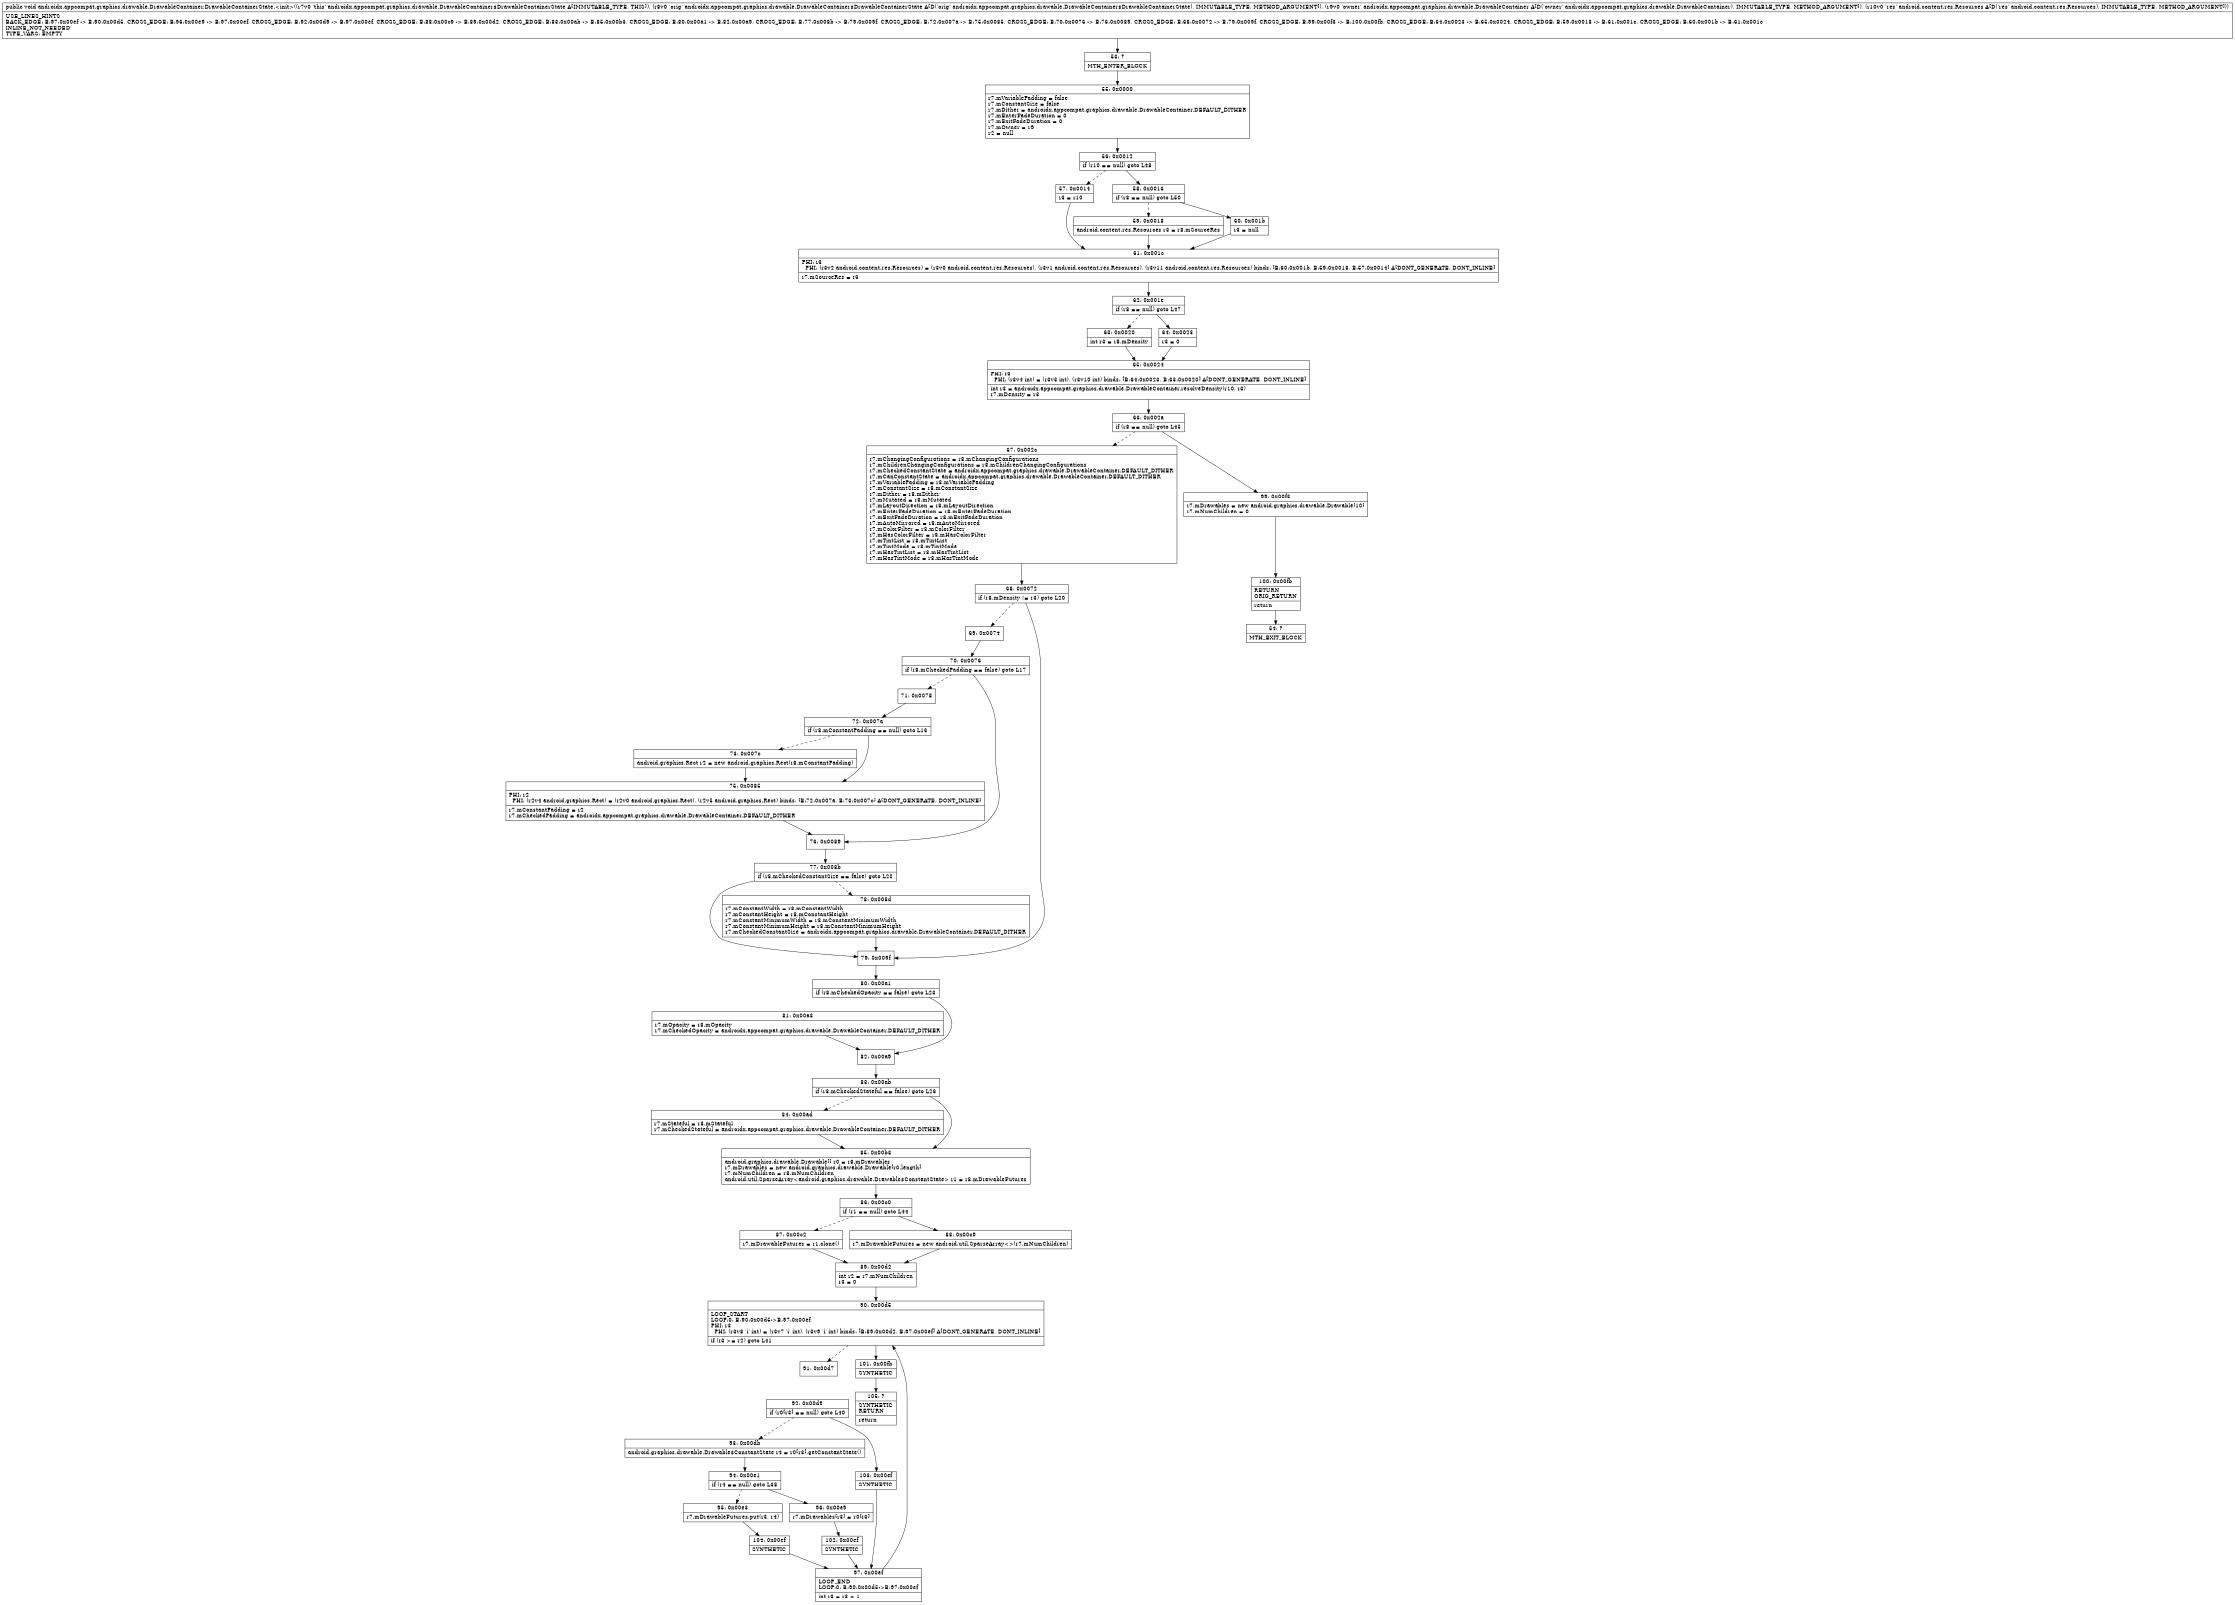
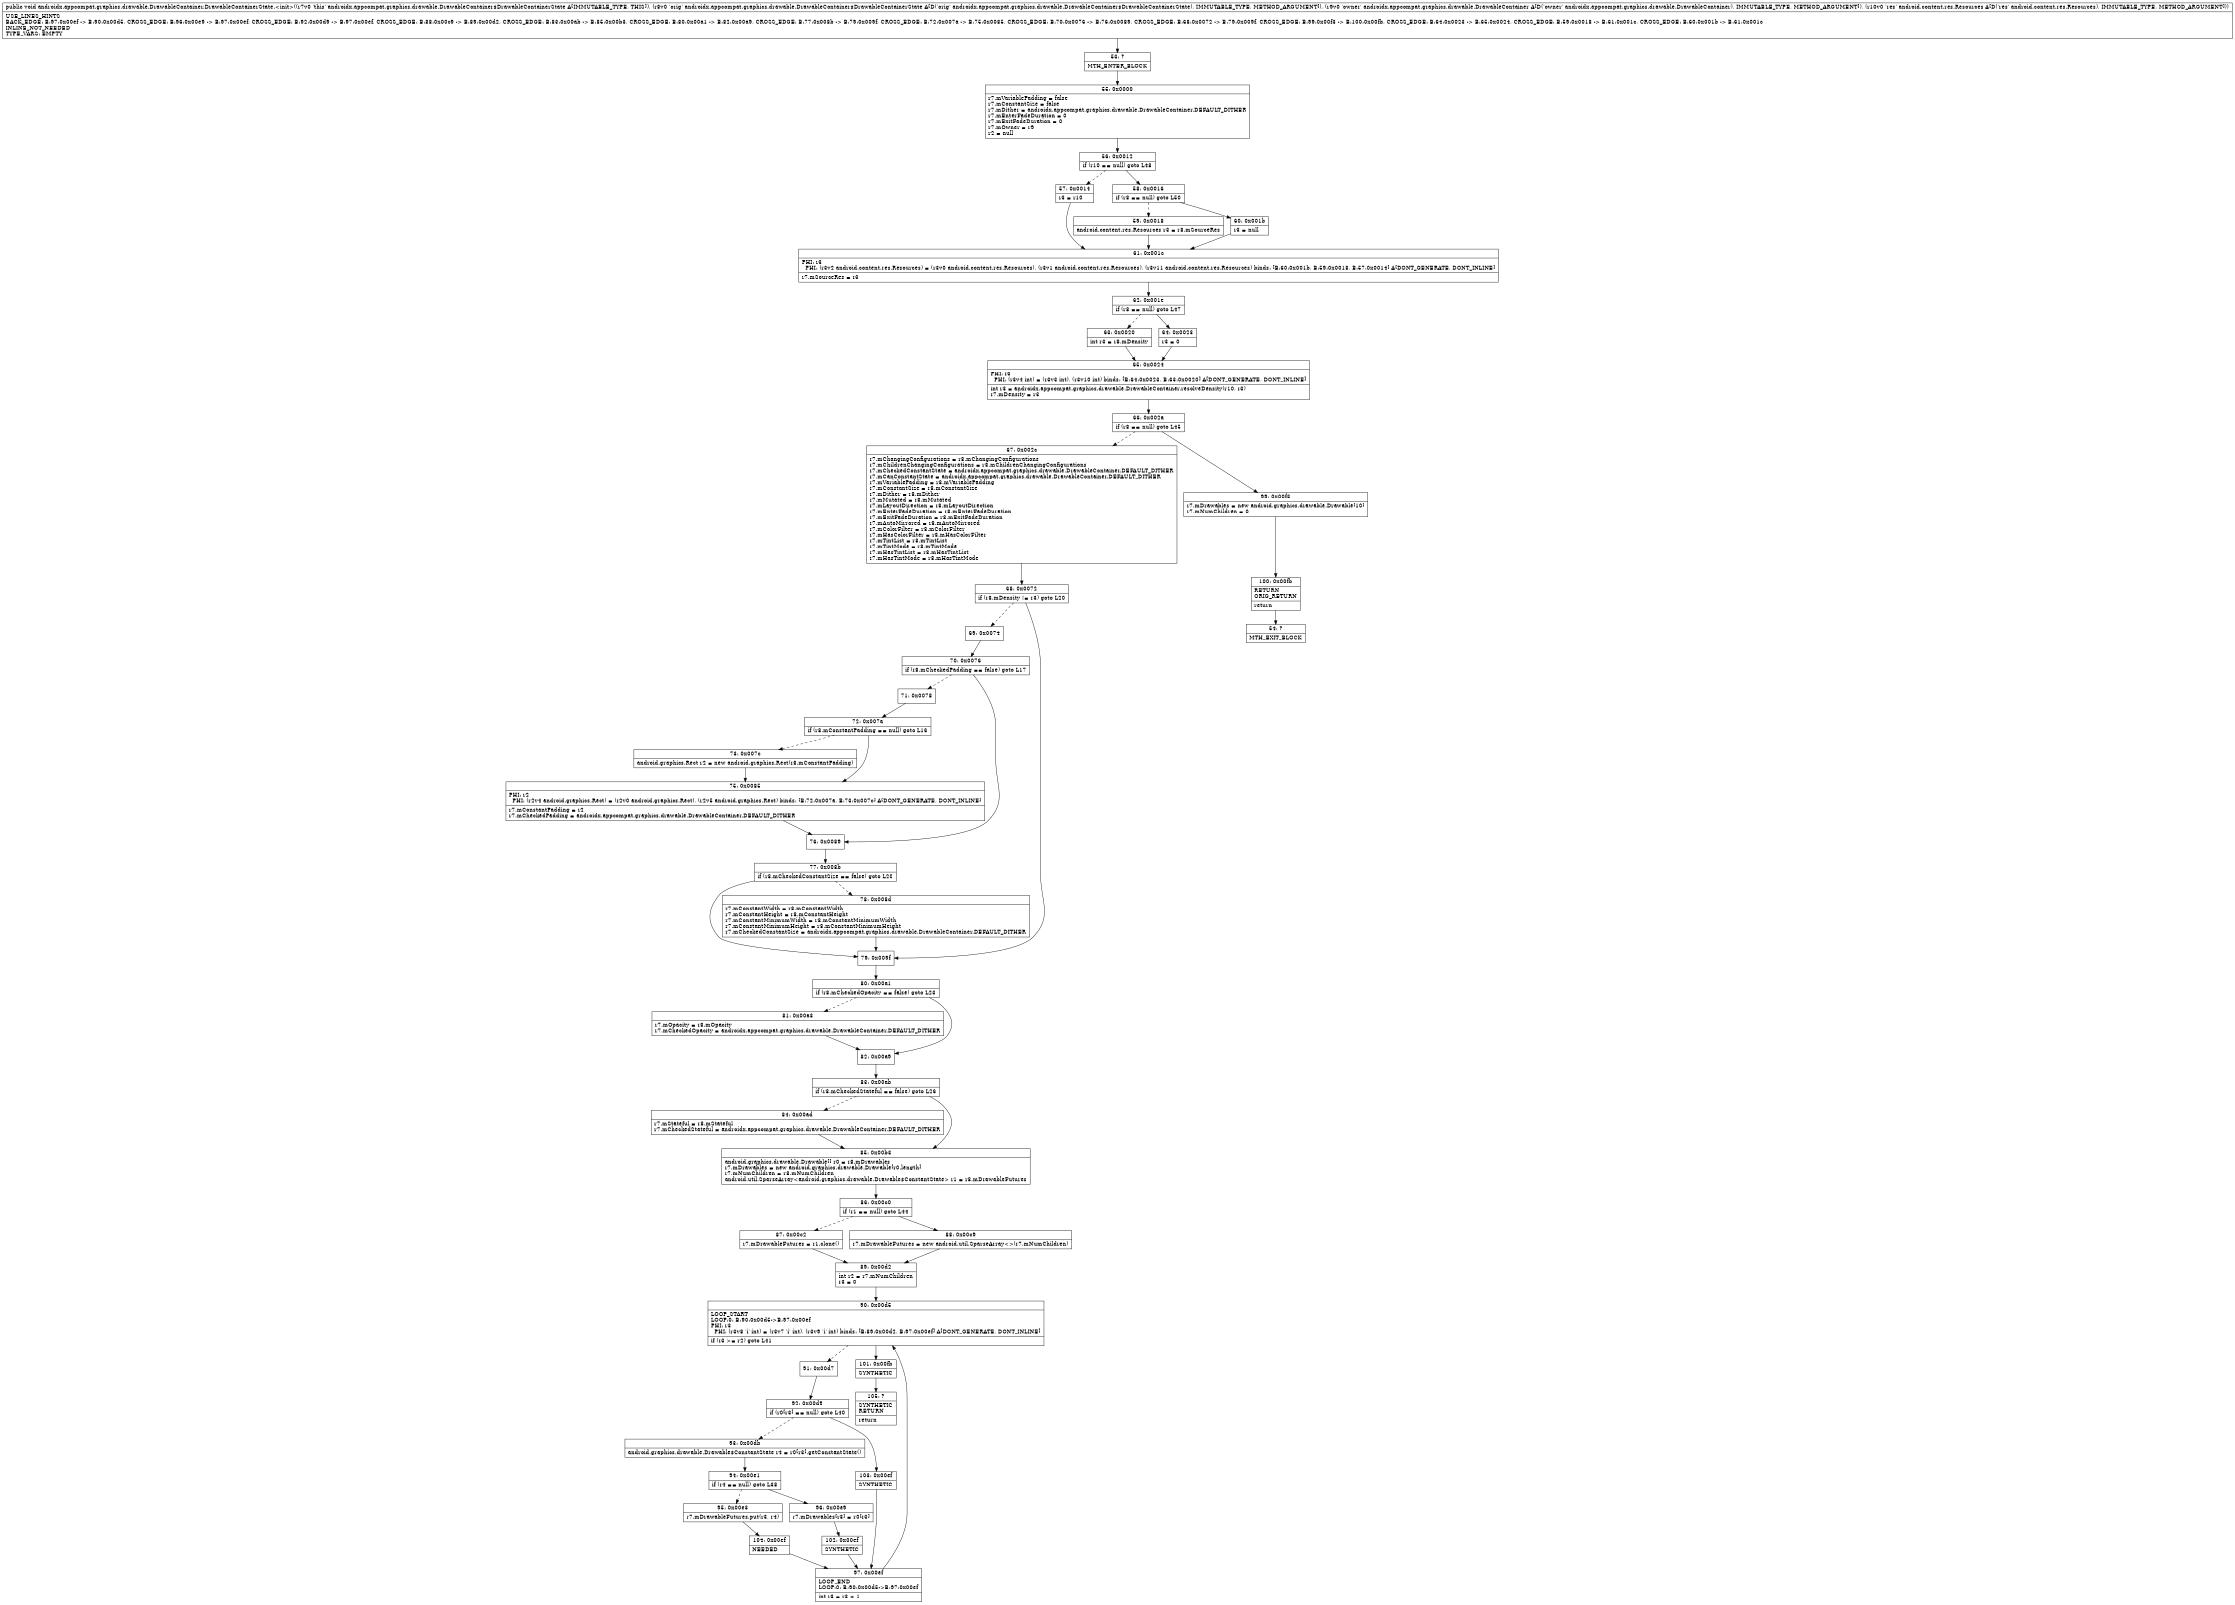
  digraph {
    node [shape=record]
    n1 [label="{53\:\ ?|MTH_ENTER_BLOCK\l}"]
    n2 [label="{55\:\ 0x0000|r7.mVariablePadding = false\lr7.mConstantSize = false\lr7.mDither = androidx.appcompat.graphics.drawable.DrawableContainer.DEFAULT_DITHER\lr7.mEnterFadeDuration = 0\lr7.mExitFadeDuration = 0\lr7.mOwner = r9\lr2 = null\l}"]
    n3 [label="{56\:\ 0x0012|if (r10 == null) goto L48\l}"]
    n4 [label="{57\:\ 0x0014|r3 = r10\l}"]
    n5 [label="{58\:\ 0x0016|if (r8 == null) goto L50\l}"]
    n6 [label="{61\:\ 0x001c|PHI: r3 \l  PHI: (r3v2 android.content.res.Resources) = (r3v0 android.content.res.Resources), (r3v1 android.content.res.Resources), (r3v11 android.content.res.Resources) binds: [B:60:0x001b, B:59:0x0018, B:57:0x0014] A[DONT_GENERATE, DONT_INLINE]\l|r7.mSourceRes = r3\l}"]
    n7 [label="{59\:\ 0x0018|android.content.res.Resources r3 = r8.mSourceRes\l}"]
    n8 [label="{60\:\ 0x001b|r3 = null\l}"]
    n9 [label="{62\:\ 0x001e|if (r8 == null) goto L47\l}"]
    n10 [label="{63\:\ 0x0020|int r3 = r8.mDensity\l}"]
    n11 [label="{64\:\ 0x0023|r3 = 0\l}"]
    n12 [label="{65\:\ 0x0024|PHI: r3 \l  PHI: (r3v4 int) = (r3v3 int), (r3v10 int) binds: [B:64:0x0023, B:63:0x0020] A[DONT_GENERATE, DONT_INLINE]\l|int r3 = androidx.appcompat.graphics.drawable.DrawableContainer.resolveDensity(r10, r3)\lr7.mDensity = r3\l}"]
    n13 [label="{66\:\ 0x002a|if (r8 == null) goto L45\l}"]
    n14 [label="{67\:\ 0x002c|r7.mChangingConfigurations = r8.mChangingConfigurations\lr7.mChildrenChangingConfigurations = r8.mChildrenChangingConfigurations\lr7.mCheckedConstantState = androidx.appcompat.graphics.drawable.DrawableContainer.DEFAULT_DITHER\lr7.mCanConstantState = androidx.appcompat.graphics.drawable.DrawableContainer.DEFAULT_DITHER\lr7.mVariablePadding = r8.mVariablePadding\lr7.mConstantSize = r8.mConstantSize\lr7.mDither = r8.mDither\lr7.mMutated = r8.mMutated\lr7.mLayoutDirection = r8.mLayoutDirection\lr7.mEnterFadeDuration = r8.mEnterFadeDuration\lr7.mExitFadeDuration = r8.mExitFadeDuration\lr7.mAutoMirrored = r8.mAutoMirrored\lr7.mColorFilter = r8.mColorFilter\lr7.mHasColorFilter = r8.mHasColorFilter\lr7.mTintList = r8.mTintList\lr7.mTintMode = r8.mTintMode\lr7.mHasTintList = r8.mHasTintList\lr7.mHasTintMode = r8.mHasTintMode\l}"]
    n15 [label="{99\:\ 0x00f3|r7.mDrawables = new android.graphics.drawable.Drawable[10]\lr7.mNumChildren = 0\l}"]
    n16 [label="{68\:\ 0x0072|if (r8.mDensity != r3) goto L20\l}"]
    n17 [label="{100\:\ 0x00fb|RETURN\lORIG_RETURN\l|return\l}"]
    n18 [label="{69\:\ 0x0074}"]
    n19 [label="{79\:\ 0x009f}"]
    n20 [label="{70\:\ 0x0076|if (r8.mCheckedPadding == false) goto L17\l}"]
    n21 [label="{80\:\ 0x00a1|if (r8.mCheckedOpacity == false) goto L23\l}"]
    n22 [label="{71\:\ 0x0078}"]
    n23 [label="{76\:\ 0x0089}"]
    n24 [label="{72\:\ 0x007a|if (r8.mConstantPadding == null) goto L16\l}"]
    n25 [label="{77\:\ 0x008b|if (r8.mCheckedConstantSize == false) goto L20\l}"]
    n26 [label="{73\:\ 0x007c|android.graphics.Rect r2 = new android.graphics.Rect(r8.mConstantPadding)\l}"]
    n27 [label="{75\:\ 0x0085|PHI: r2 \l  PHI: (r2v4 android.graphics.Rect) = (r2v0 android.graphics.Rect), (r2v5 android.graphics.Rect) binds: [B:72:0x007a, B:73:0x007c] A[DONT_GENERATE, DONT_INLINE]\l|r7.mConstantPadding = r2\lr7.mCheckedPadding = androidx.appcompat.graphics.drawable.DrawableContainer.DEFAULT_DITHER\l}"]
    n28 [label="{78\:\ 0x008d|r7.mConstantWidth = r8.mConstantWidth\lr7.mConstantHeight = r8.mConstantHeight\lr7.mConstantMinimumWidth = r8.mConstantMinimumWidth\lr7.mConstantMinimumHeight = r8.mConstantMinimumHeight\lr7.mCheckedConstantSize = androidx.appcompat.graphics.drawable.DrawableContainer.DEFAULT_DITHER\l}"]
    n29 [label="{81\:\ 0x00a3|r7.mOpacity = r8.mOpacity\lr7.mCheckedOpacity = androidx.appcompat.graphics.drawable.DrawableContainer.DEFAULT_DITHER\l}"]
    n30 [label="{82\:\ 0x00a9}"]
    n31 [label="{83\:\ 0x00ab|if (r8.mCheckedStateful == false) goto L26\l}"]
    n32 [label="{84\:\ 0x00ad|r7.mStateful = r8.mStateful\lr7.mCheckedStateful = androidx.appcompat.graphics.drawable.DrawableContainer.DEFAULT_DITHER\l}"]
    n33 [label="{85\:\ 0x00b3|android.graphics.drawable.Drawable[] r0 = r8.mDrawables\lr7.mDrawables = new android.graphics.drawable.Drawable[r0.length]\lr7.mNumChildren = r8.mNumChildren\landroid.util.SparseArray\<android.graphics.drawable.Drawable$ConstantState\> r1 = r8.mDrawableFutures\l}"]
    n34 [label="{86\:\ 0x00c0|if (r1 == null) goto L44\l}"]
    n35 [label="{87\:\ 0x00c2|r7.mDrawableFutures = r1.clone()\l}"]
    n36 [label="{88\:\ 0x00c9|r7.mDrawableFutures = new android.util.SparseArray\<\>(r7.mNumChildren)\l}"]
    n37 [label="{89\:\ 0x00d2|int r2 = r7.mNumChildren\lr3 = 0\l}"]
    n38 [label="{90\:\ 0x00d5|LOOP_START\lLOOP:0: B:90:0x00d5\-\>B:97:0x00ef\lPHI: r3 \l  PHI: (r3v8 'i' int) = (r3v7 'i' int), (r3v9 'i' int) binds: [B:89:0x00d2, B:97:0x00ef] A[DONT_GENERATE, DONT_INLINE]\l|if (r3 \>= r2) goto L41\l}"]
    n39 [label="{91\:\ 0x00d7}"]
    n40 [label="{101\:\ 0x00fb|SYNTHETIC\l}"]
    n41 [label="{92\:\ 0x00d9|if (r0[r3] == null) goto L40\l}"]
    n42 [label="{105\:\ ?|SYNTHETIC\lRETURN\l|return\l}"]
    n43 [label="{93\:\ 0x00db|android.graphics.drawable.Drawable$ConstantState r4 = r0[r3].getConstantState()\l}"]
    n44 [label="{103\:\ 0x00ef|SYNTHETIC\l}"]
    n45 [label="{94\:\ 0x00e1|if (r4 == null) goto L38\l}"]
    n46 [label="{97\:\ 0x00ef|LOOP_END\lLOOP:0: B:90:0x00d5\-\>B:97:0x00ef\l|int r3 = r3 + 1\l}"]
    n47 [label="{95\:\ 0x00e3|r7.mDrawableFutures.put(r3, r4)\l}"]
    n48 [label="{96\:\ 0x00e9|r7.mDrawables[r3] = r0[r3]\l}"]
-   n49 [label="{104\:\ 0x00ef|SYNTHETIC\l}"]
+   n49 [label="{104\:\ 0x00ef|NEEDED\l}"]
    n50 [label="{102\:\ 0x00ef|SYNTHETIC\l}"]
    n51 [label="{54\:\ ?|MTH_EXIT_BLOCK\l}"]
    n52 [label="{public void androidx.appcompat.graphics.drawable.DrawableContainer.DrawableContainerState.\<init\>((r7v0 'this' androidx.appcompat.graphics.drawable.DrawableContainer$DrawableContainerState A[IMMUTABLE_TYPE, THIS]), (r8v0 'orig' androidx.appcompat.graphics.drawable.DrawableContainer$DrawableContainerState A[D('orig' androidx.appcompat.graphics.drawable.DrawableContainer$DrawableContainerState), IMMUTABLE_TYPE, METHOD_ARGUMENT]), (r9v0 'owner' androidx.appcompat.graphics.drawable.DrawableContainer A[D('owner' androidx.appcompat.graphics.drawable.DrawableContainer), IMMUTABLE_TYPE, METHOD_ARGUMENT]), (r10v0 'res' android.content.res.Resources A[D('res' android.content.res.Resources), IMMUTABLE_TYPE, METHOD_ARGUMENT]))  | USE_LINES_HINTS\lBACK_EDGE: B:97:0x00ef \-\> B:90:0x00d5, CROSS_EDGE: B:96:0x00e9 \-\> B:97:0x00ef, CROSS_EDGE: B:92:0x00d9 \-\> B:97:0x00ef, CROSS_EDGE: B:88:0x00c9 \-\> B:89:0x00d2, CROSS_EDGE: B:83:0x00ab \-\> B:85:0x00b3, CROSS_EDGE: B:80:0x00a1 \-\> B:82:0x00a9, CROSS_EDGE: B:77:0x008b \-\> B:79:0x009f, CROSS_EDGE: B:72:0x007a \-\> B:75:0x0085, CROSS_EDGE: B:70:0x0076 \-\> B:76:0x0089, CROSS_EDGE: B:68:0x0072 \-\> B:79:0x009f, CROSS_EDGE: B:99:0x00f3 \-\> B:100:0x00fb, CROSS_EDGE: B:64:0x0023 \-\> B:65:0x0024, CROSS_EDGE: B:59:0x0018 \-\> B:61:0x001c, CROSS_EDGE: B:60:0x001b \-\> B:61:0x001c\lINLINE_NOT_NEEDED\lTYPE_VARS: EMPTY\l}"]
    n1 -> n2
    n2 -> n3
    n3 -> n4 [style=dashed]
    n3 -> n5
    n4 -> n6
    n5 -> n7 [style=dashed]
    n5 -> n8
    n6 -> n9
    n7 -> n6
    n8 -> n6
    n9 -> n10 [style=dashed]
    n9 -> n11
    n10 -> n12
    n11 -> n12
    n12 -> n13
    n13 -> n14 [style=dashed]
    n13 -> n15
    n14 -> n16
    n15 -> n17
    n16 -> n18 [style=dashed]
    n16 -> n19
    n17 -> n51
    n18 -> n20
    n19 -> n21
    n20 -> n22 [style=dashed]
    n20 -> n23
+   n21 -> n29 [style=dashed]
    n21 -> n30
    n22 -> n24
    n23 -> n25
    n24 -> n26 [style=dashed]
    n24 -> n27
    n25 -> n19
    n25 -> n28 [style=dashed]
    n26 -> n27
    n27 -> n23
    n28 -> n19
    n29 -> n30
    n30 -> n31
    n31 -> n32 [style=dashed]
    n31 -> n33
    n32 -> n33
    n33 -> n34
    n34 -> n35 [style=dashed]
    n34 -> n36
    n35 -> n37
    n36 -> n37
    n37 -> n38
    n38 -> n39 [style=dashed]
    n38 -> n40
+   n39 -> n41
    n40 -> n42
    n41 -> n43 [style=dashed]
    n41 -> n44
    n43 -> n45
    n44 -> n46
    n45 -> n47 [style=dashed]
    n45 -> n48
    n46 -> n38
    n47 -> n49
    n48 -> n50
    n49 -> n46
    n50 -> n46
    n52 -> n1
  }
